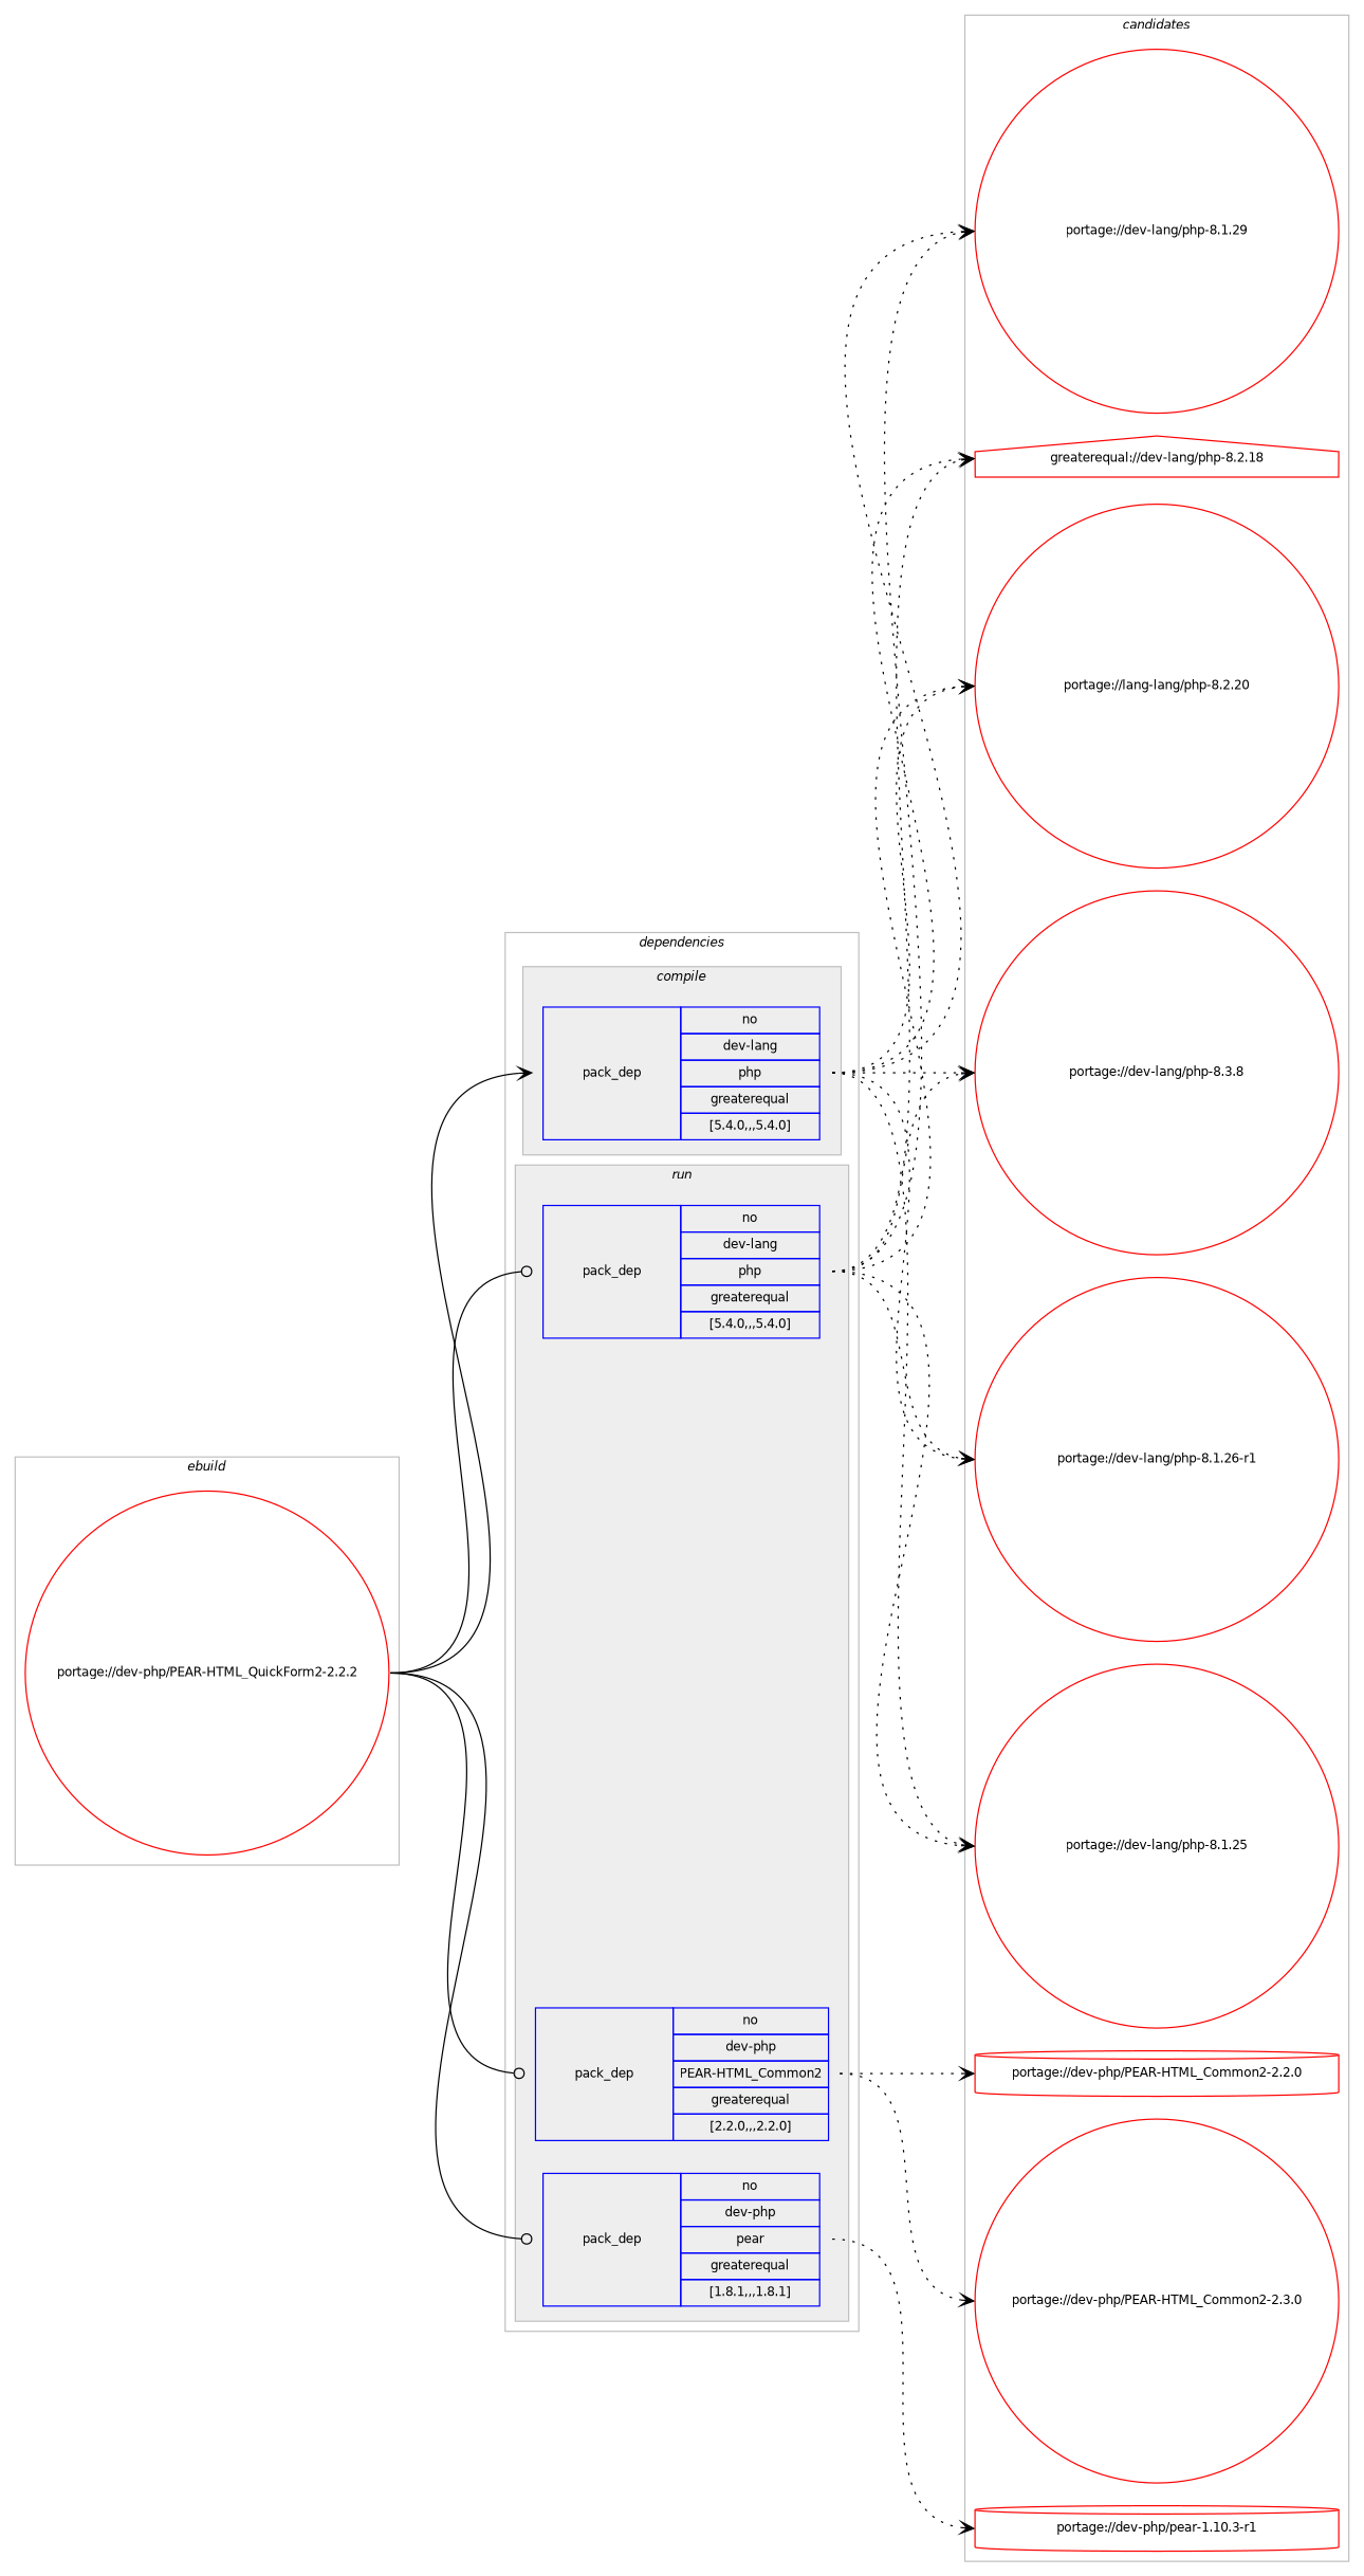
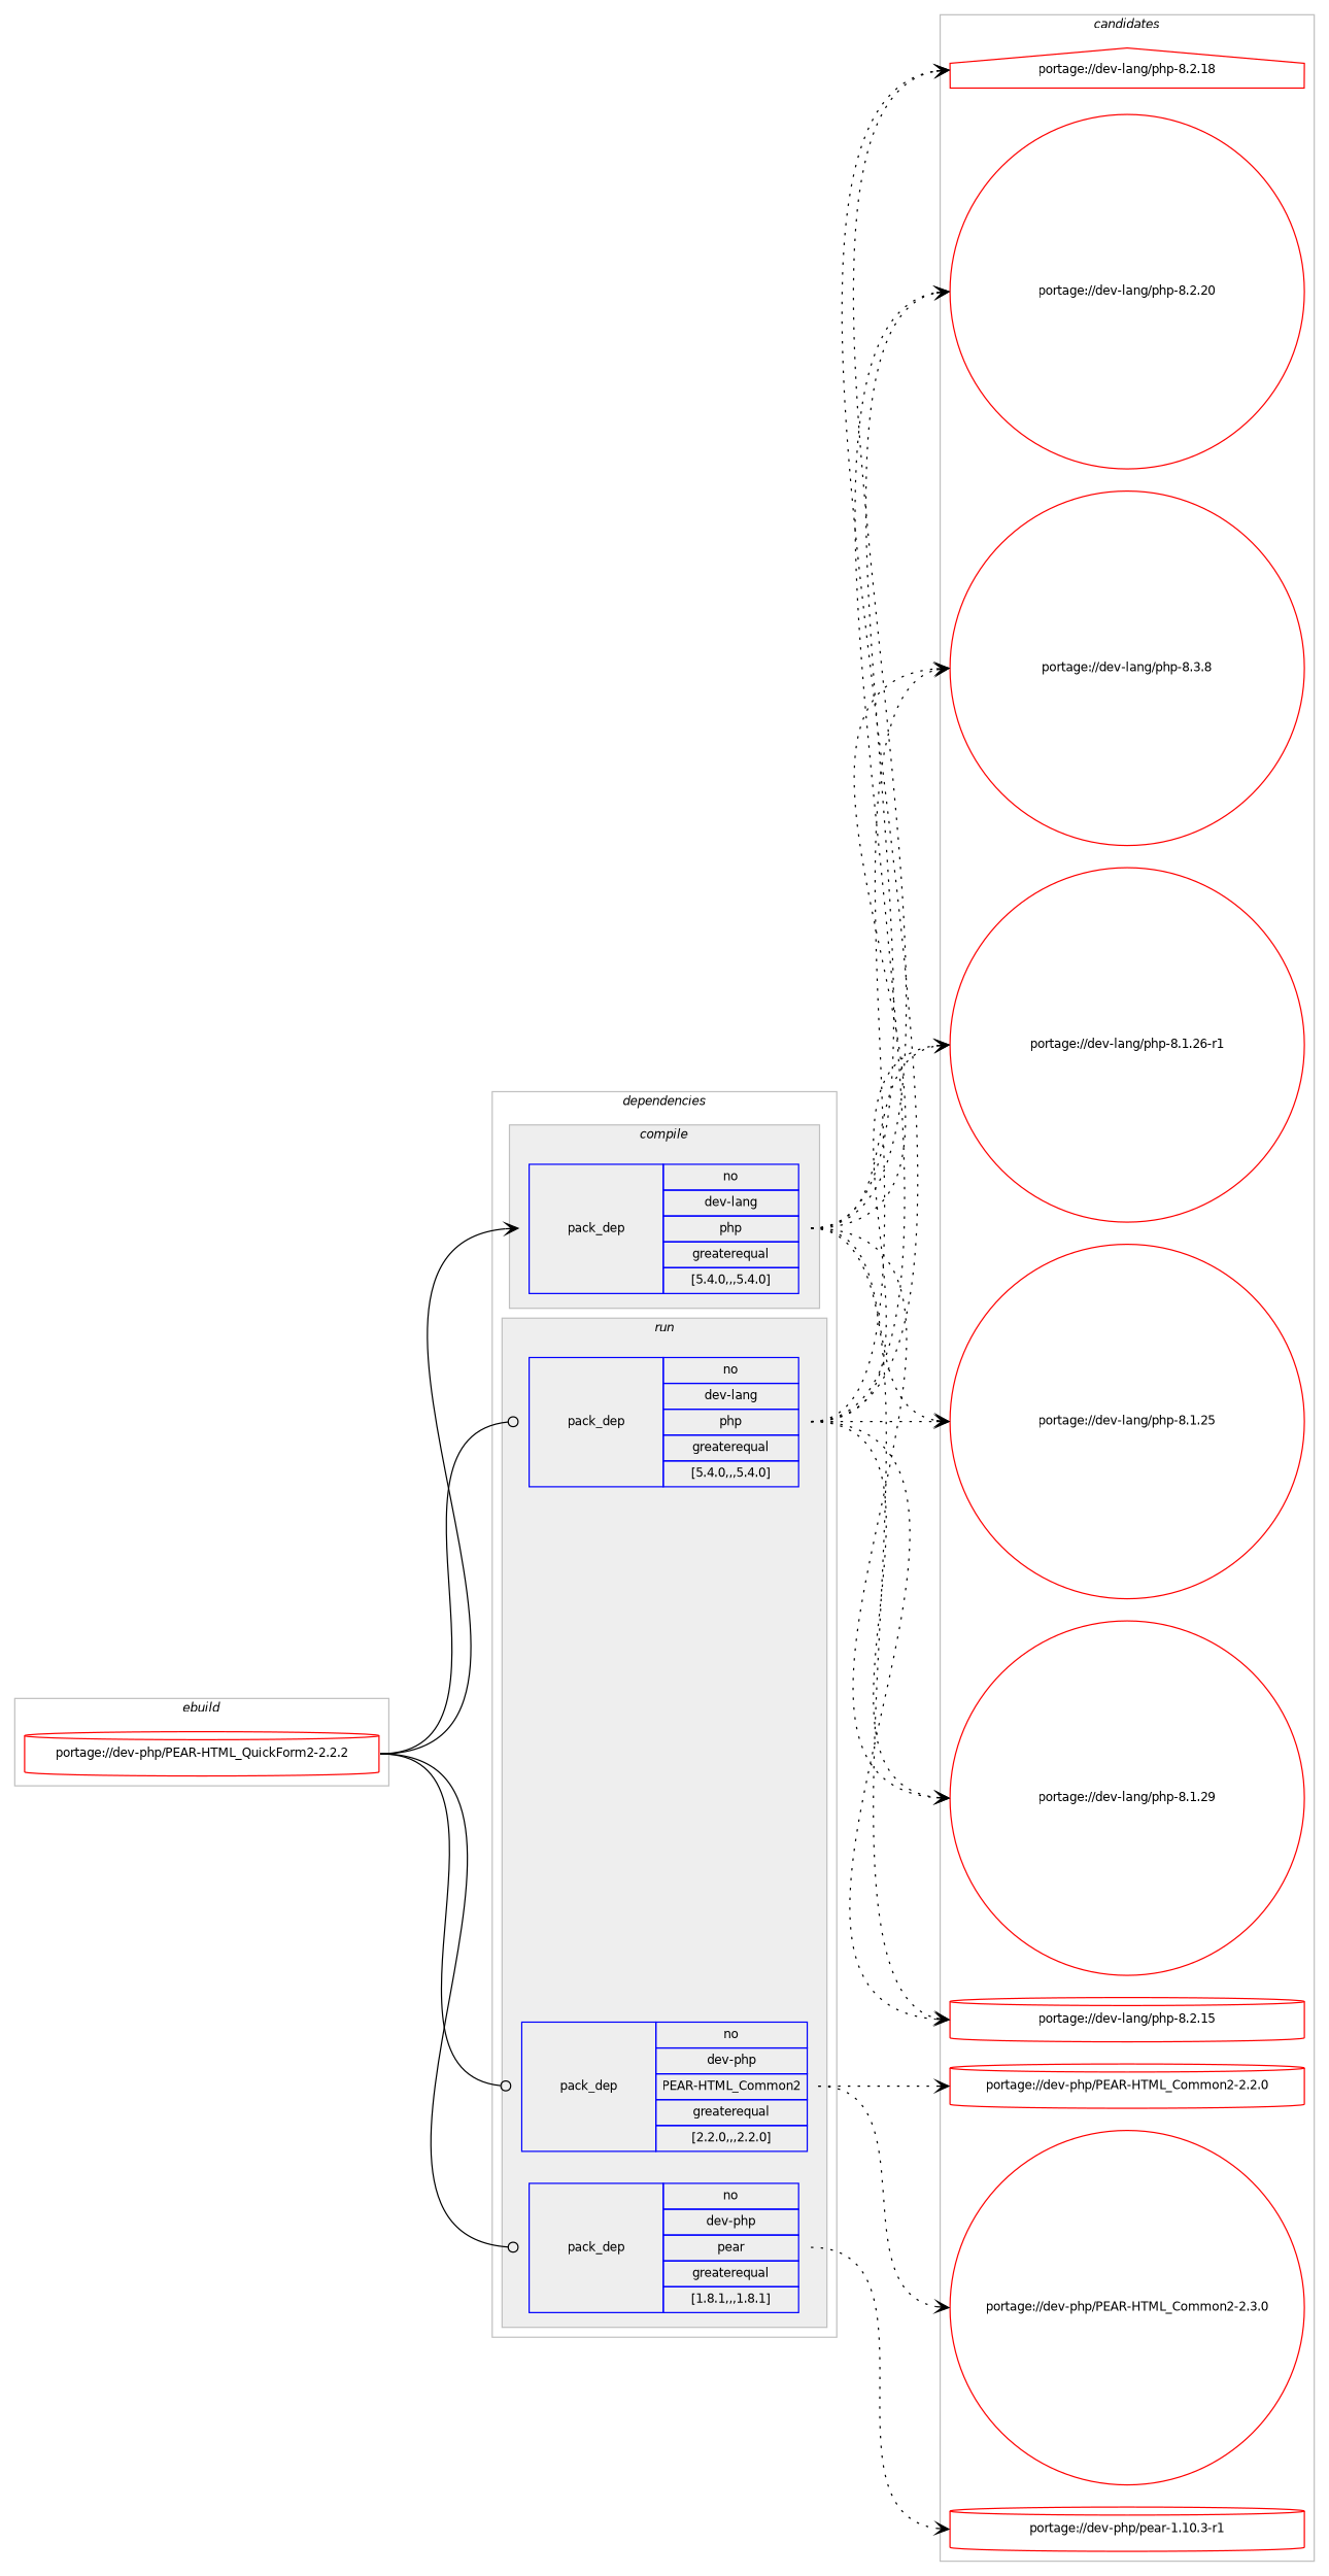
  digraph {
    compound=true
    concentrate=true
    fontname=Helvetica
    fontsize=10
    newrank=true
    rankdir=LR
    ranksep=1.5
    node [color=red fontname=Helvetica fontsize=10 shape=circle]
    edge [arrowhead=vee headport=w style=dotted tailport=e weight=100]
-   n1 [label="portage://dev-php/PEAR-HTML_QuickForm2-2.2.2" width=4]
+   n1 [label="portage://dev-php/PEAR-HTML_QuickForm2-2.2.2" shape=cylinder width=4]
    n2 [color=blue label=<<TABLE BORDER="0" CELLBORDER="1" CELLSPACING="0" CELLPADDING="4" WIDTH="220"><TR><TD ROWSPAN="6" CELLPADDING="30">pack_dep</TD></TR><TR><TD WIDTH="110">no</TD></TR><TR><TD>dev-lang</TD></TR><TR><TD>php</TD></TR><TR><TD>greaterequal</TD></TR><TR><TD>[5.4.0,,,5.4.0]</TD></TR></TABLE>> shape=none]
    n3 [color=blue label=<<TABLE BORDER="0" CELLBORDER="1" CELLSPACING="0" CELLPADDING="4" WIDTH="220"><TR><TD ROWSPAN="6" CELLPADDING="30">pack_dep</TD></TR><TR><TD WIDTH="110">no</TD></TR><TR><TD>dev-lang</TD></TR><TR><TD>php</TD></TR><TR><TD>greaterequal</TD></TR><TR><TD>[5.4.0,,,5.4.0]</TD></TR></TABLE>> shape=none]
    n4 [color=blue label=<<TABLE BORDER="0" CELLBORDER="1" CELLSPACING="0" CELLPADDING="4" WIDTH="220"><TR><TD ROWSPAN="6" CELLPADDING="30">pack_dep</TD></TR><TR><TD WIDTH="110">no</TD></TR><TR><TD>dev-php</TD></TR><TR><TD>PEAR-HTML_Common2</TD></TR><TR><TD>greaterequal</TD></TR><TR><TD>[2.2.0,,,2.2.0]</TD></TR></TABLE>> shape=none]
    n5 [color=blue label=<<TABLE BORDER="0" CELLBORDER="1" CELLSPACING="0" CELLPADDING="4" WIDTH="220"><TR><TD ROWSPAN="6" CELLPADDING="30">pack_dep</TD></TR><TR><TD WIDTH="110">no</TD></TR><TR><TD>dev-php</TD></TR><TR><TD>pear</TD></TR><TR><TD>greaterequal</TD></TR><TR><TD>[1.8.1,,,1.8.1]</TD></TR></TABLE>> shape=none]
    n6 [label="portage://dev-lang/php-8.1.26-r1" width=4]
    n7 [label="portage://dev-lang/php-8.1.25" width=4]
    n8 [label="portage://dev-lang/php-8.1.29" width=4]
-   n10 [label="greaterequal://dev-lang/php-8.2.18" shape=house width=4]
-   n11 [label="portage://lang-lang/php-8.2.20" width=4]
+   n9 [label="portage://dev-lang/php-8.2.15" shape=cylinder width=4]
+   n10 [label="portage://dev-lang/php-8.2.18" shape=house width=4]
+   n11 [label="portage://dev-lang/php-8.2.20" width=4]
    n12 [label="portage://dev-lang/php-8.3.8" width=4]
    n13 [label="portage://dev-php/PEAR-HTML_Common2-2.2.0" shape=cylinder width=4]
    n14 [label="portage://dev-php/PEAR-HTML_Common2-2.3.0" width=4]
    n15 [label="portage://dev-php/pear-1.10.3-r1" shape=cylinder width=4]
    subgraph cluster_1 {
      color=gray
      label=<<i>ebuild</i>>
      n1
    }
    subgraph cluster_2 {
      color=gray
      label=<<i>dependencies</i>>
      subgraph cluster_3 {
        color=gray
        fillcolor="#eeeeee"
        label=<<i>compile</i>>
        style=filled
        subgraph sub_4 {
          color=gray
          fillcolor="#eeeeee"
          label=<<i>compile</i>>
          style=filled
          n2
        }
      }
      subgraph cluster_5 {
        color=gray
        fillcolor="#eeeeee"
        label=<<i>compile and run</i>>
        style=filled
      }
      subgraph cluster_6 {
        color=gray
        fillcolor="#eeeeee"
        label=<<i>run</i>>
        style=filled
        subgraph sub_7 {
          color=gray
          fillcolor="#eeeeee"
          label=<<i>run</i>>
          style=filled
          n3
        }
        subgraph sub_8 {
          color=gray
          fillcolor="#eeeeee"
          label=<<i>run</i>>
          style=filled
          n4
        }
        subgraph sub_9 {
          color=gray
          fillcolor="#eeeeee"
          label=<<i>run</i>>
          style=filled
          n5
        }
      }
    }
    subgraph cluster_10 {
      color=gray
      label=<<i>candidates</i>>
      rank=same
      subgraph sub_11 {
        color=black
        label=<<i>candidates</i>>
        nodesep=1
        rank=same
        n6
        n7
        n8
+       n9
        n10
        n11
        n12
      }
      subgraph sub_12 {
        color=black
        label=<<i>candidates</i>>
        nodesep=1
        rank=same
        n6
        n7
        n8
+       n9
        n10
        n11
        n12
      }
      subgraph sub_13 {
        color=black
        label=<<i>candidates</i>>
        nodesep=1
        rank=same
        n13
        n14
      }
      subgraph sub_14 {
        color=black
        label=<<i>candidates</i>>
        nodesep=1
        rank=same
        n15
      }
    }
    n1 -> n2 [style=solid weight=20]
    n1 -> n3 [arrowhead=odot style=solid weight=20]
    n1 -> n4 [arrowhead=odot style=solid weight=20]
    n1 -> n5 [arrowhead=odot style=solid weight=20]
    n2 -> n6
    n2 -> n7
    n2 -> n8
+   n2 -> n9
    n2 -> n10
    n2 -> n11
    n2 -> n12
    n3 -> n6
    n3 -> n7
    n3 -> n8
+   n3 -> n9
    n3 -> n10
    n3 -> n11
    n3 -> n12
    n4 -> n13
    n4 -> n14
    n5 -> n15
  }
